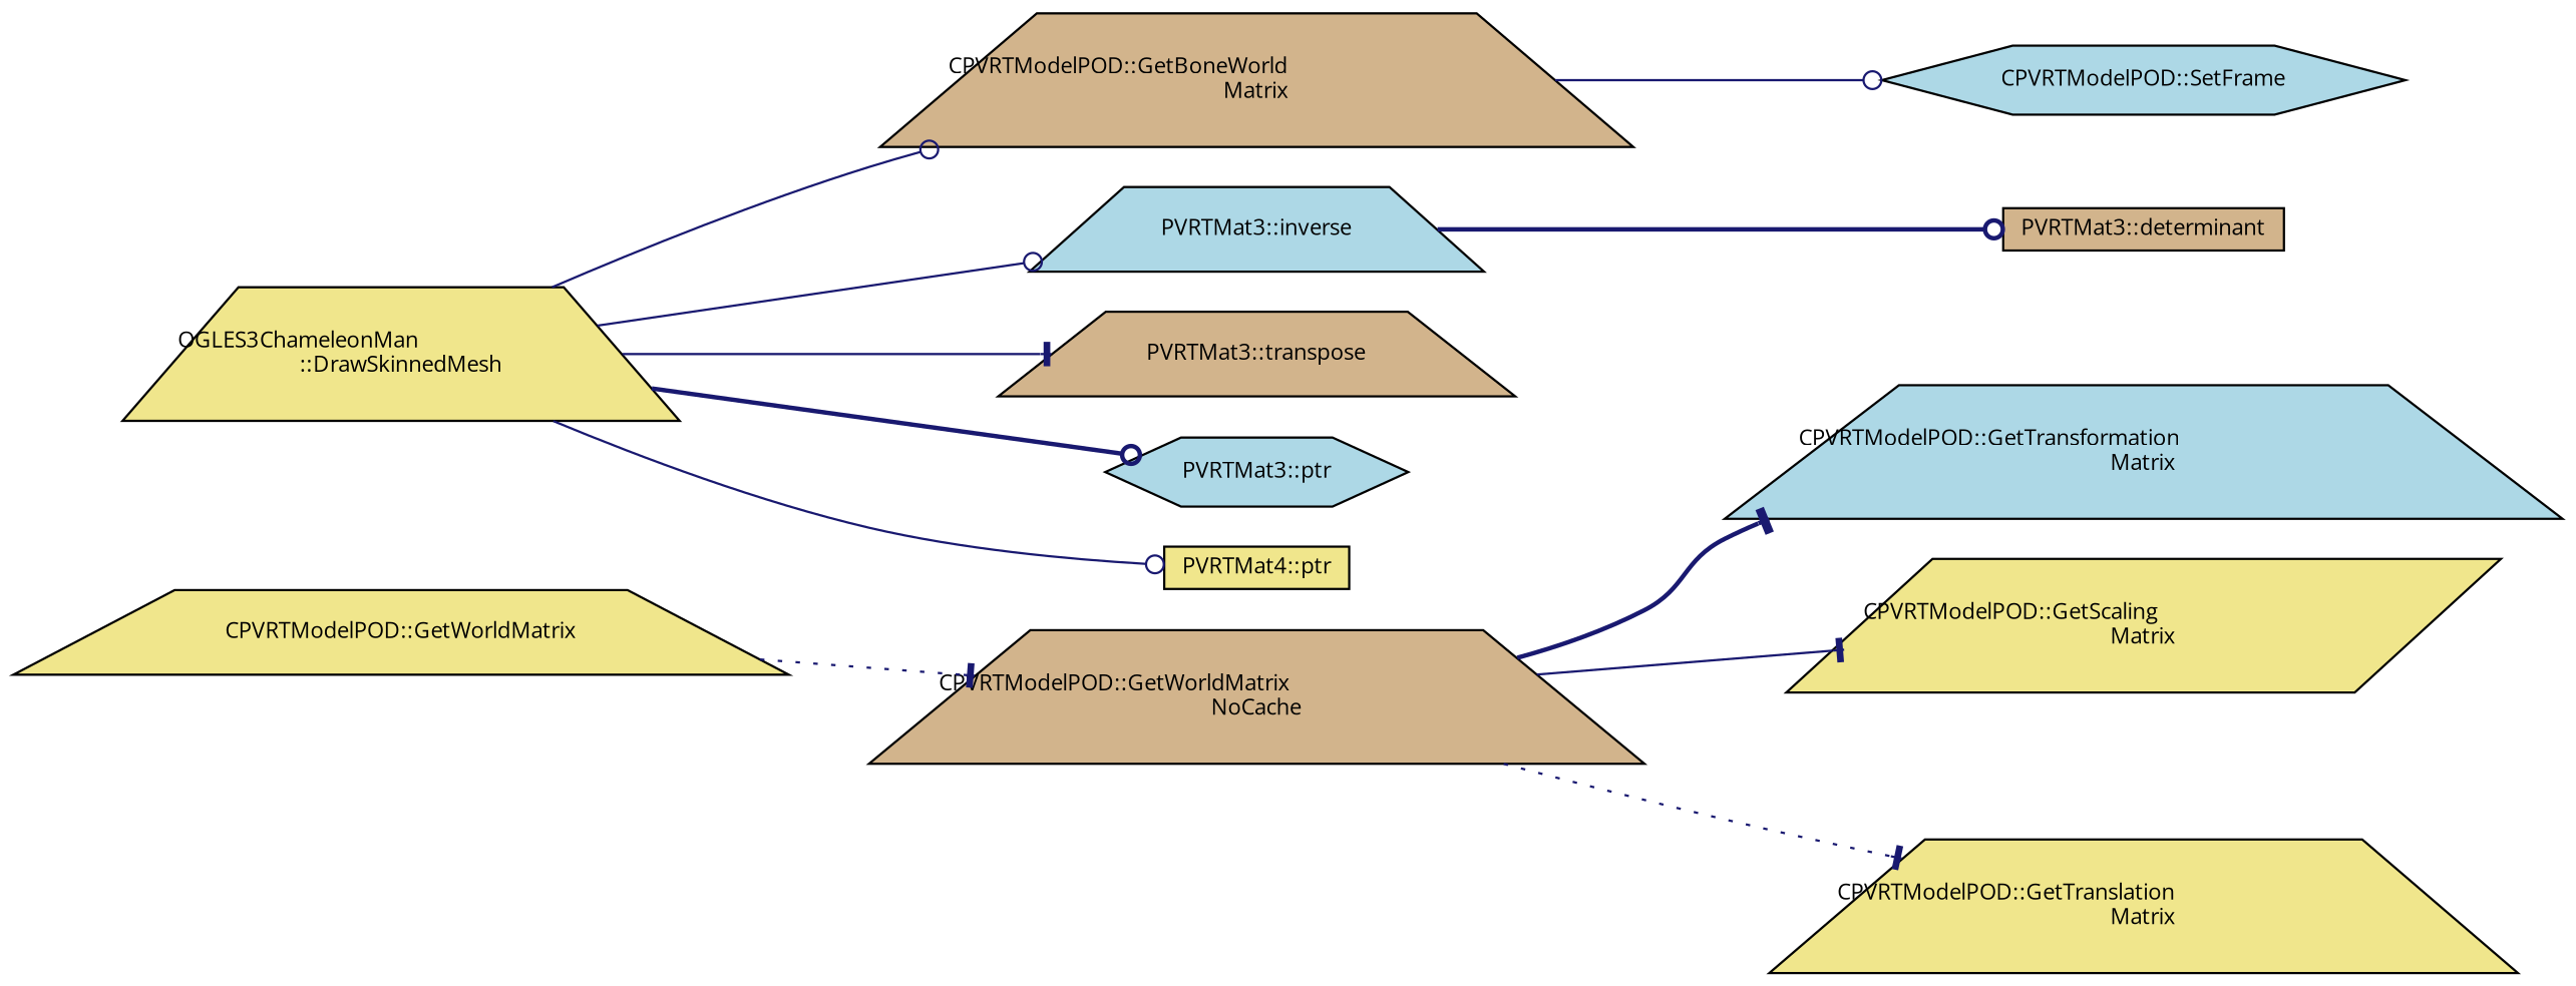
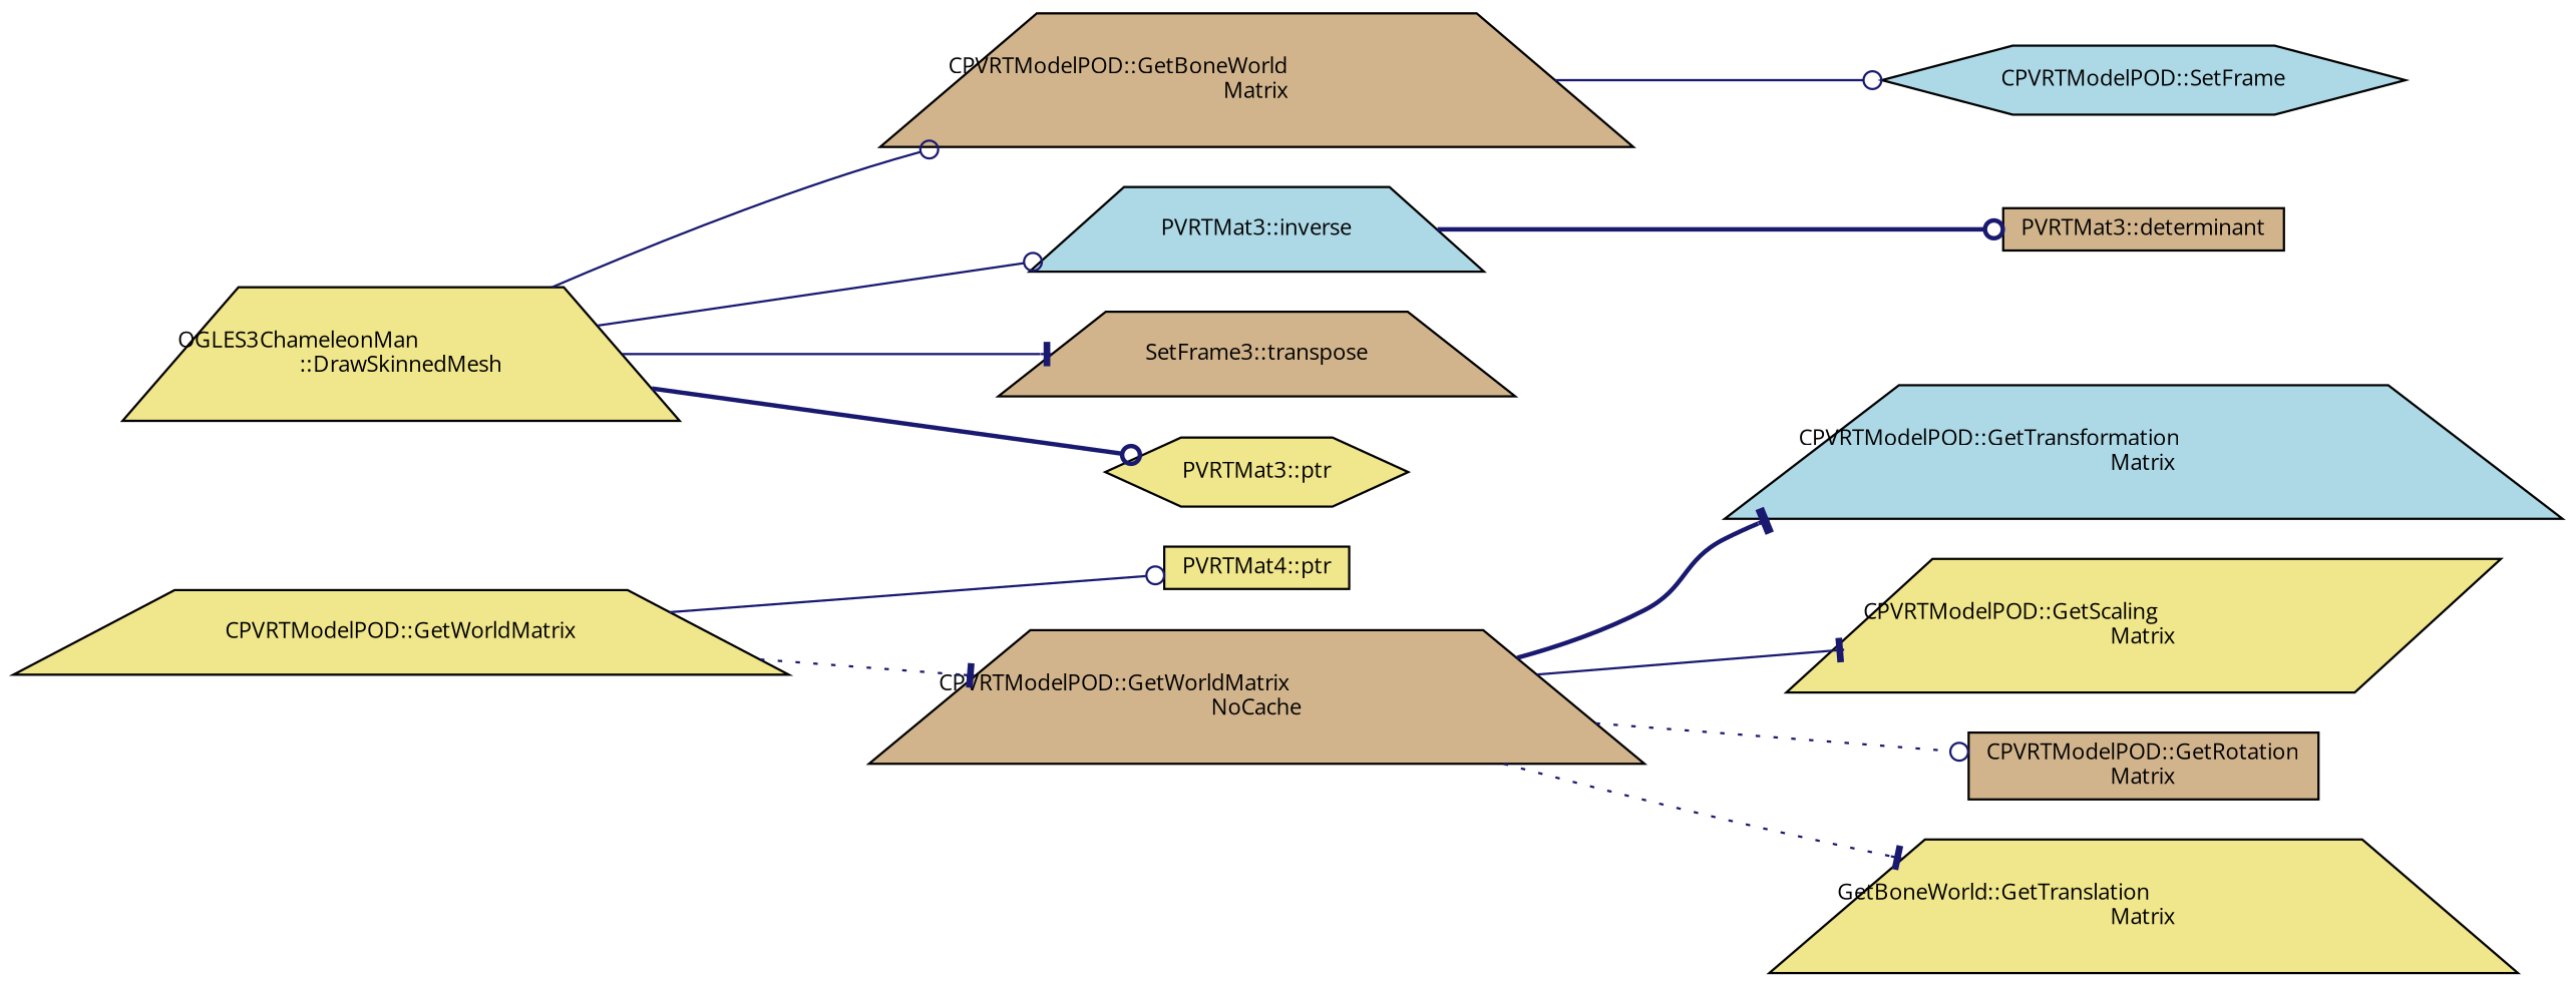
  digraph {
    fontname="Open Sans"
    rankdir=LR
    node [color=black fillcolor=khaki fontname="Open Sans" fontsize=10 shape=trapezium style=filled]
    edge [arrowhead=odot color=midnightblue fontname="Open Sans" fontsize=10 labelfontname=Helvetica labelfontsize=10 style=solid]
    n1 [fontcolor=black height=0.2 label="OGLES3ChameleonMan\l::DrawSkinnedMesh" width=0.4]
    n2 [fillcolor=tan height=0.2 label="CPVRTModelPOD::GetBoneWorld\lMatrix" width=0.4]
    n3 [fillcolor=lightblue height=0.2 label="PVRTMat3::inverse" width=0.4]
-   n4 [fillcolor=tan height=0.2 label="PVRTMat3::transpose" width=0.4]
+   n4 [fillcolor=tan height=0.2 label="SetFrame3::transpose" width=0.4]
    n5 [height=0.2 label="PVRTMat4::ptr" shape=box width=0.4]
-   n6 [fillcolor=lightblue height=0.2 label="PVRTMat3::ptr" shape=hexagon width=0.4]
+   n6 [height=0.2 label="PVRTMat3::ptr" shape=hexagon width=0.4]
    n7 [fillcolor=lightblue height=0.2 label="CPVRTModelPOD::SetFrame" shape=hexagon width=0.4]
    n8 [fillcolor=tan height=0.2 label="PVRTMat3::determinant" shape=box width=0.4]
    n9 [height=0.2 label="CPVRTModelPOD::GetWorldMatrix" width=0.4]
    n10 [fillcolor=tan height=0.2 label="CPVRTModelPOD::GetWorldMatrix\lNoCache" width=0.4]
    n11 [fillcolor=lightblue height=0.2 label="CPVRTModelPOD::GetTransformation\lMatrix" width=0.4]
    n12 [height=0.2 label="CPVRTModelPOD::GetScaling\lMatrix" shape=parallelogram width=0.4]
-   n14 [height=0.2 label="CPVRTModelPOD::GetTranslation\lMatrix" width=0.4]
+   n13 [fillcolor=tan height=0.2 label="CPVRTModelPOD::GetRotation\lMatrix" shape=box width=0.4]
+   n14 [height=0.2 label="GetBoneWorld::GetTranslation\lMatrix" width=0.4]
    n1 -> n2
    n1 -> n3
    n1 -> n4 [arrowhead=tee]
-   n1 -> n5
+   n9 -> n5
    n1 -> n6 [style=bold]
    n2 -> n7
    n3 -> n8 [style=bold]
    n9 -> n10 [arrowhead=tee style=dotted]
    n10 -> n11 [arrowhead=tee style=bold]
    n10 -> n12 [arrowhead=tee]
+   n10 -> n13 [style=dotted]
    n10 -> n14 [arrowhead=tee style=dotted]
  }
